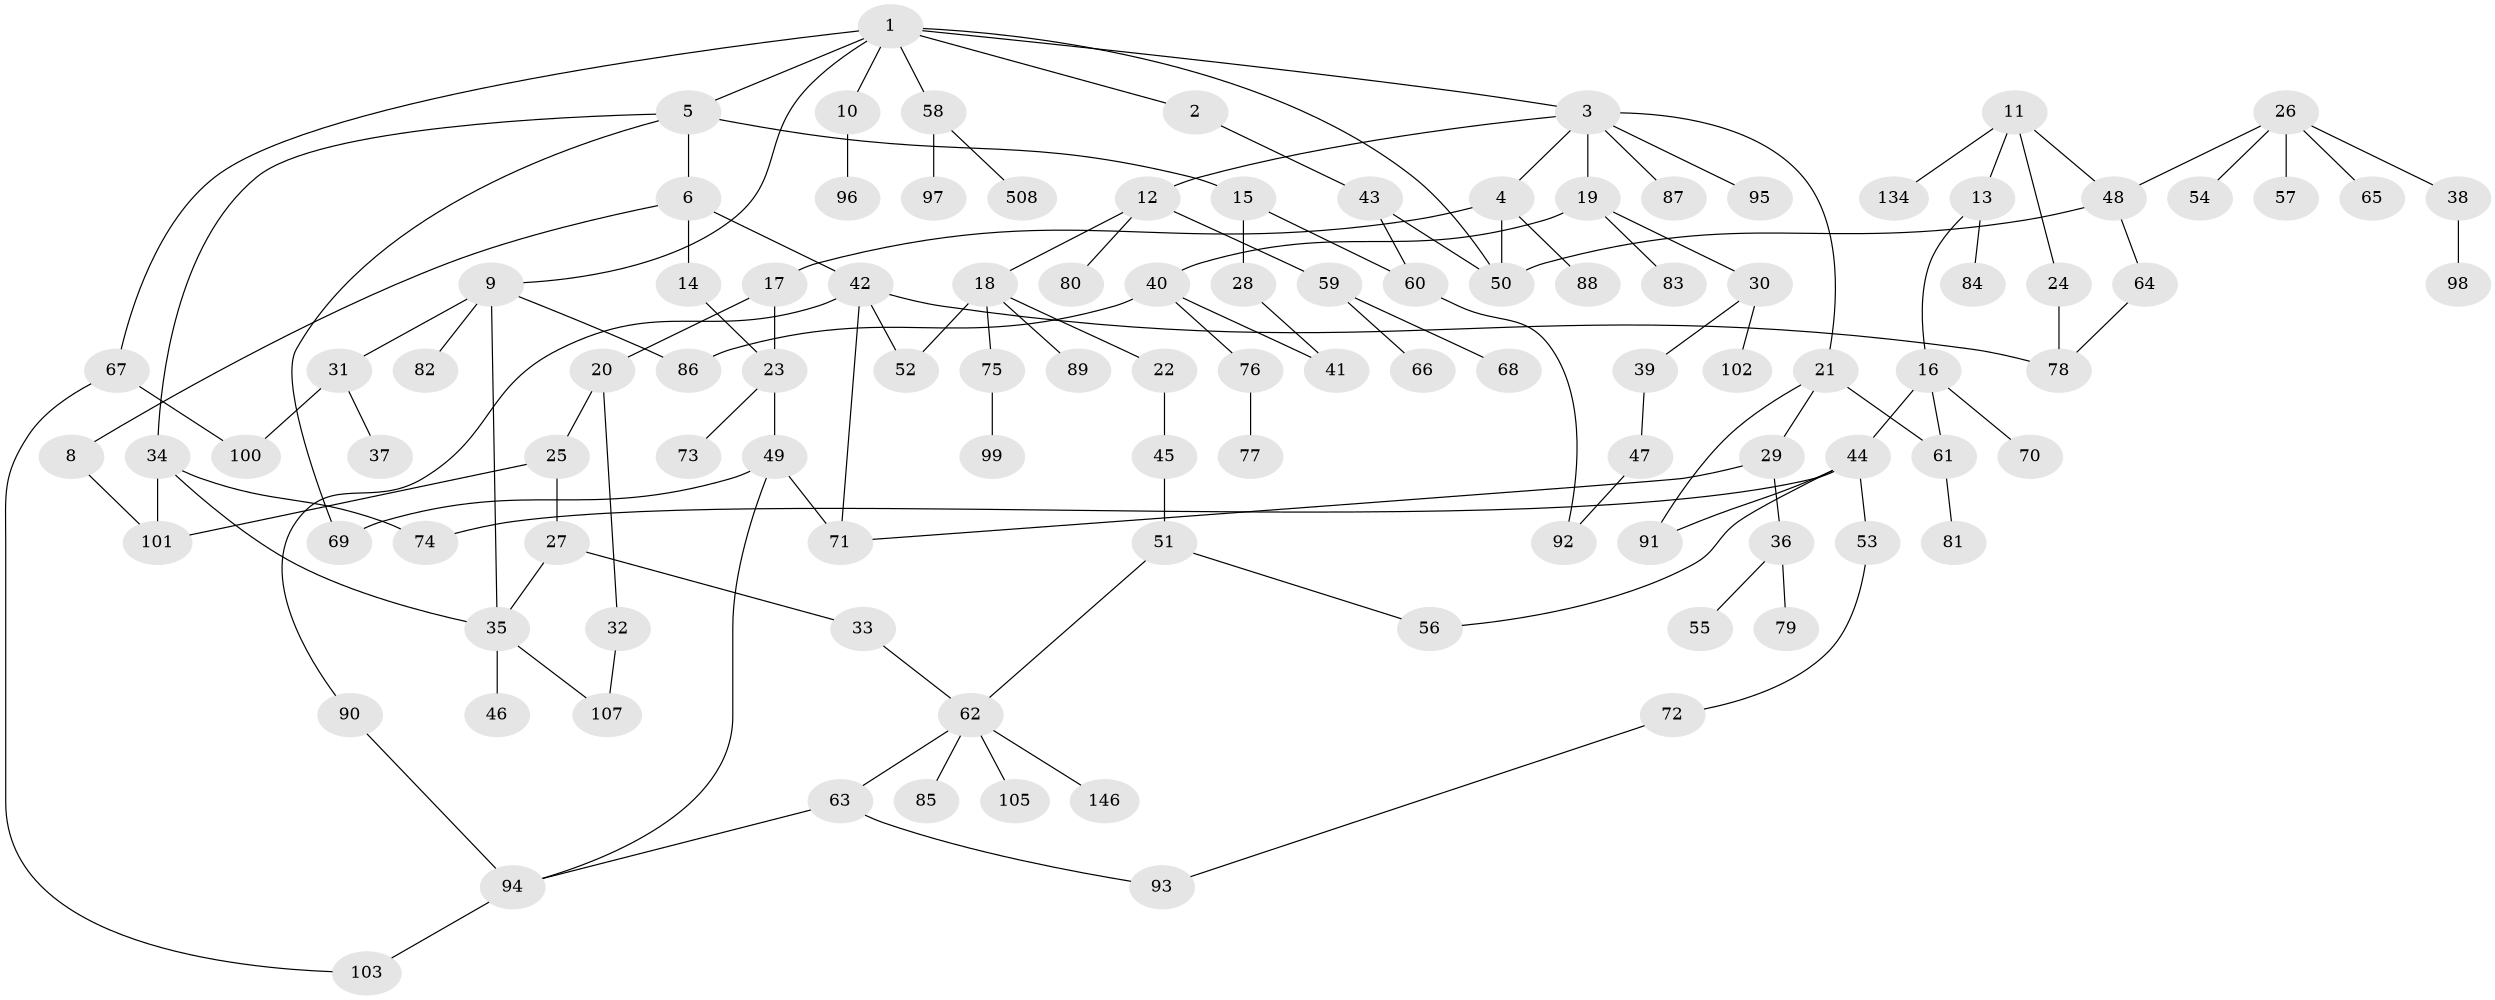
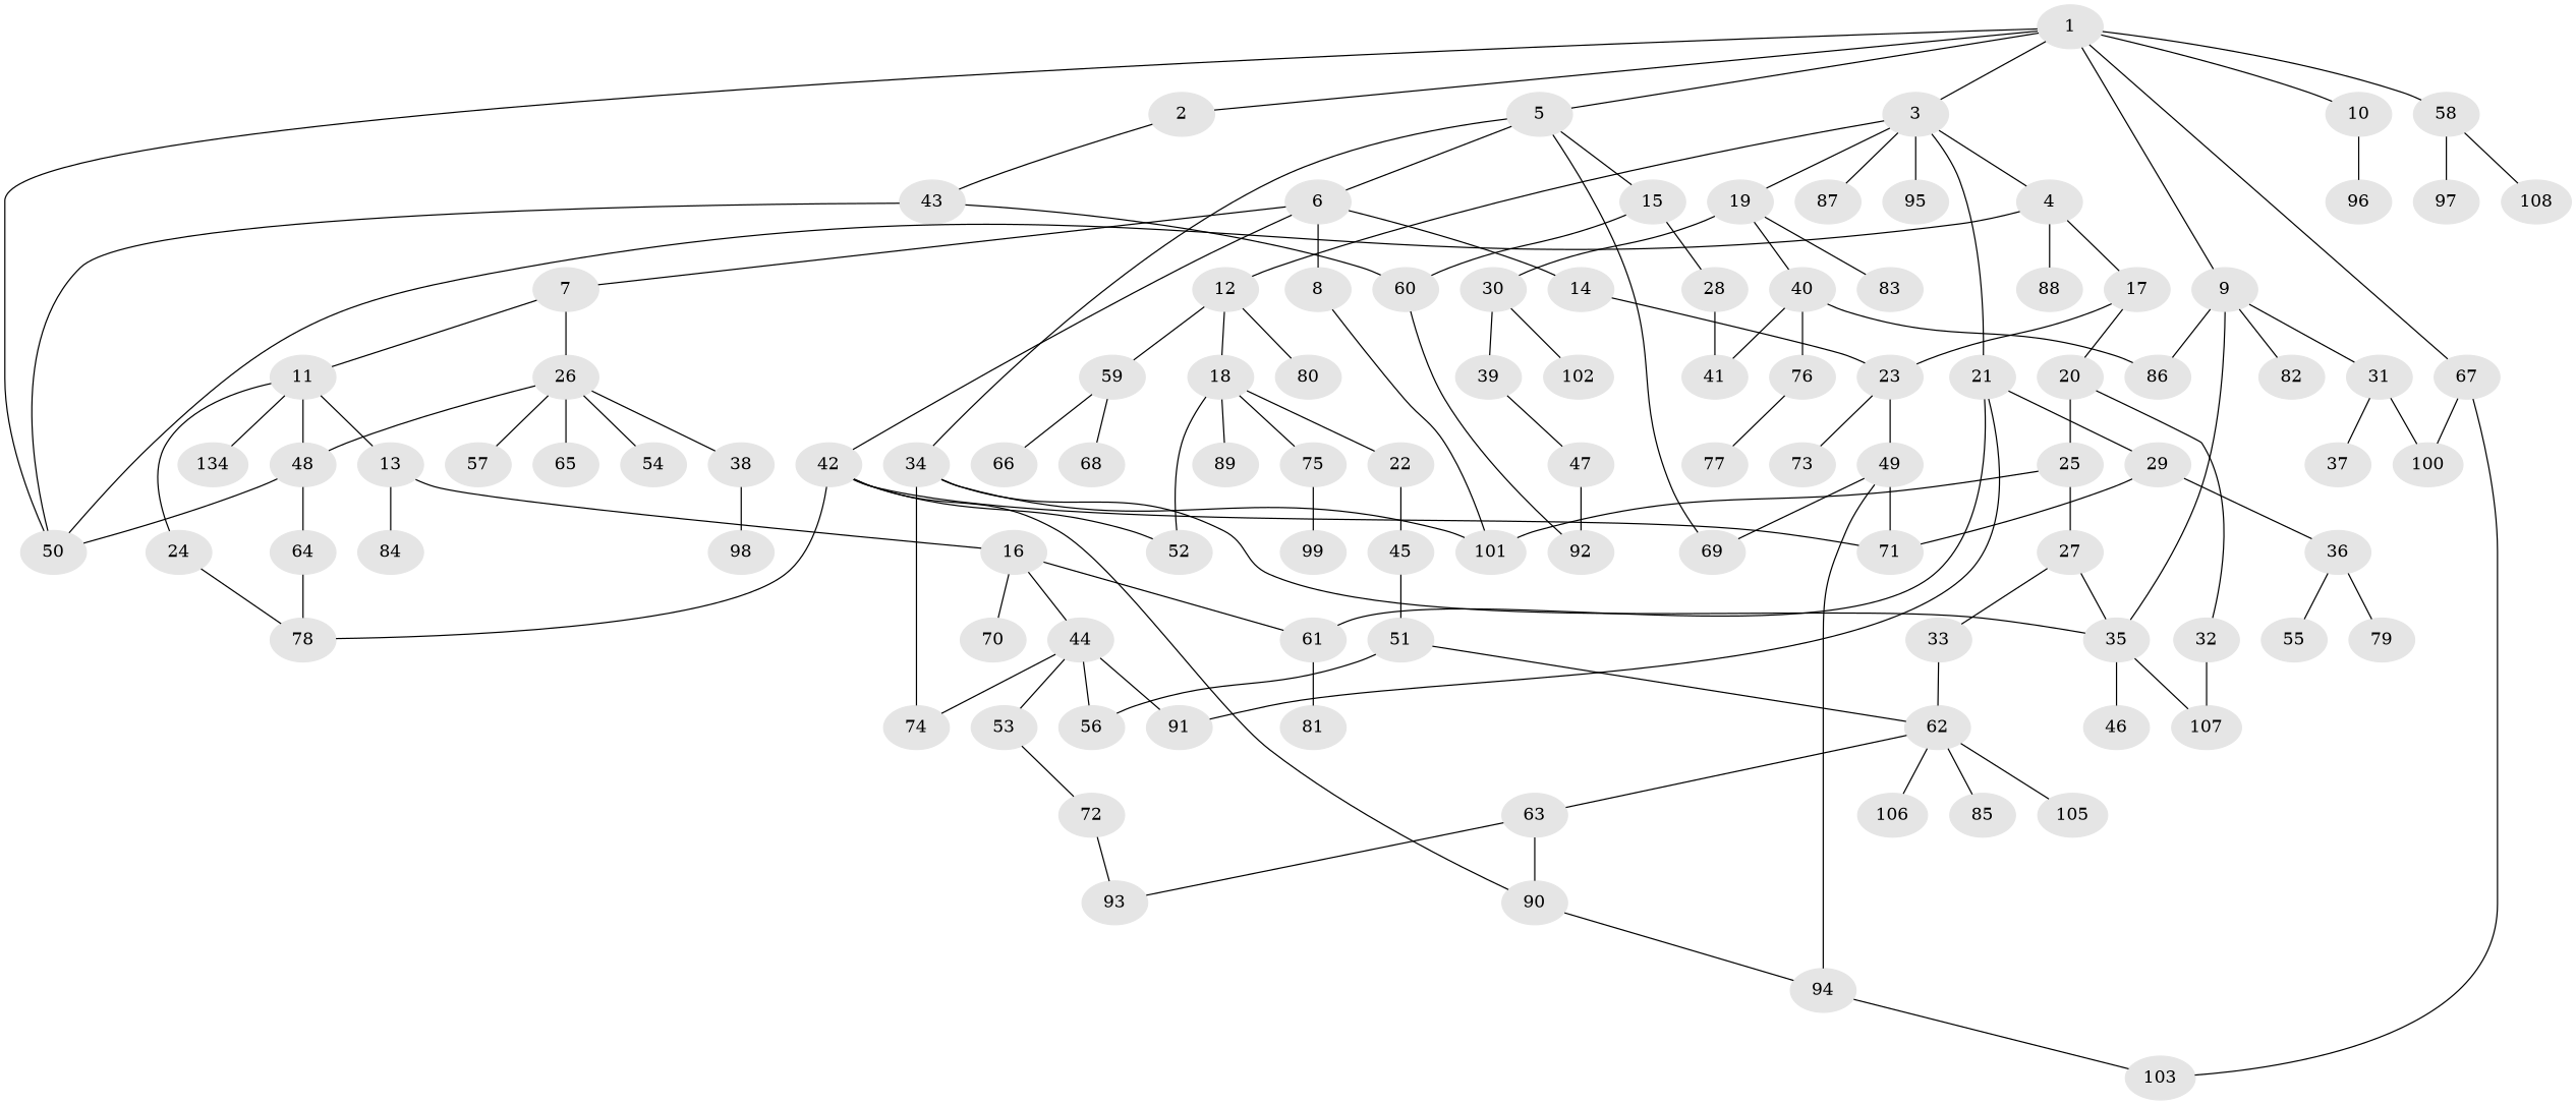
  graph {
    node [color=gray90 style=filled]
    1
    2
    3
    5
    9
    10
    50
    58
    67
    43
    4
    12
    19
    21
    87
    95
    6
    15
    34
    69
    31
    35
    82
    86
    96
    97
-   108 [label=508]
+   108
    100
    103
    60
    17
    88
    18
    59
    80
    30
    40
    83
    61
    29
    91
    23
    20
+   7
    8
    14
    42
    28
    101
    74
    11
    26
    52
    78
    71
    90
    13
    24
    48
    n60 [label=134]
    38
    54
    57
    65
    37
    107
    46
    16
    84
    64
    22
    75
    89
    66
    68
    44
    70
    49
    73
    41
    92
    53
    56
    81
    25
    32
    45
    99
    39
    102
    76
    27
    36
    51
    94
    33
    98
    62
    55
    79
    47
    63
    85
    105
-   106 [label=146]
+   106
    77
    72
    93
    1 -- 2
    1 -- 3
    1 -- 5
    1 -- 9
    1 -- 10
    1 -- 50
    1 -- 58
    1 -- 67
    2 -- 43
    3 -- 4
    3 -- 12
    3 -- 19
    3 -- 21
    3 -- 87
    3 -- 95
    5 -- 6
    5 -- 15
    5 -- 34
    5 -- 69
    9 -- 31
    9 -- 35
    9 -- 82
    9 -- 86
    10 -- 96
    58 -- 97
    58 -- 108
    67 -- 100
    67 -- 103
    43 -- 50
    43 -- 60
    4 -- 50
    4 -- 17
    4 -- 88
    12 -- 18
    12 -- 59
    12 -- 80
    19 -- 30
    19 -- 40
    19 -- 83
    21 -- 61
    21 -- 29
    21 -- 91
+   6 -- 7
    6 -- 8
    6 -- 14
    6 -- 42
    15 -- 60
    15 -- 28
    34 -- 35
    34 -- 101
    34 -- 74
    31 -- 100
    31 -- 37
    35 -- 107
    35 -- 46
    60 -- 92
    17 -- 23
    17 -- 20
    18 -- 52
    18 -- 22
    18 -- 75
    18 -- 89
    59 -- 66
    59 -- 68
    30 -- 39
    30 -- 102
    40 -- 86
    40 -- 41
    40 -- 76
    61 -- 81
    29 -- 71
    29 -- 36
    23 -- 49
    23 -- 73
    20 -- 25
    20 -- 32
+   7 -- 11
+   7 -- 26
    8 -- 101
    14 -- 23
    42 -- 52
    42 -- 78
    42 -- 71
    42 -- 90
    28 -- 41
    11 -- 13
    11 -- 24
    11 -- 48
    11 -- n60
    26 -- 48
    26 -- 38
    26 -- 54
    26 -- 57
    26 -- 65
    90 -- 94
    13 -- 16
    13 -- 84
    24 -- 78
    48 -- 50
    48 -- 64
    38 -- 98
    16 -- 61
    16 -- 44
    16 -- 70
    64 -- 78
    22 -- 45
    75 -- 99
    44 -- 91
    44 -- 74
    44 -- 53
    44 -- 56
    49 -- 69
    49 -- 71
    49 -- 94
    53 -- 72
    25 -- 101
    25 -- 27
    32 -- 107
    45 -- 51
    39 -- 47
    76 -- 77
    27 -- 35
    27 -- 33
    36 -- 55
    36 -- 79
    51 -- 56
    51 -- 62
    94 -- 103
    33 -- 62
    62 -- 63
    62 -- 85
    62 -- 105
    62 -- 106
    47 -- 92
-   63 -- 94
+   63 -- 90
    63 -- 93
    72 -- 93
  }
